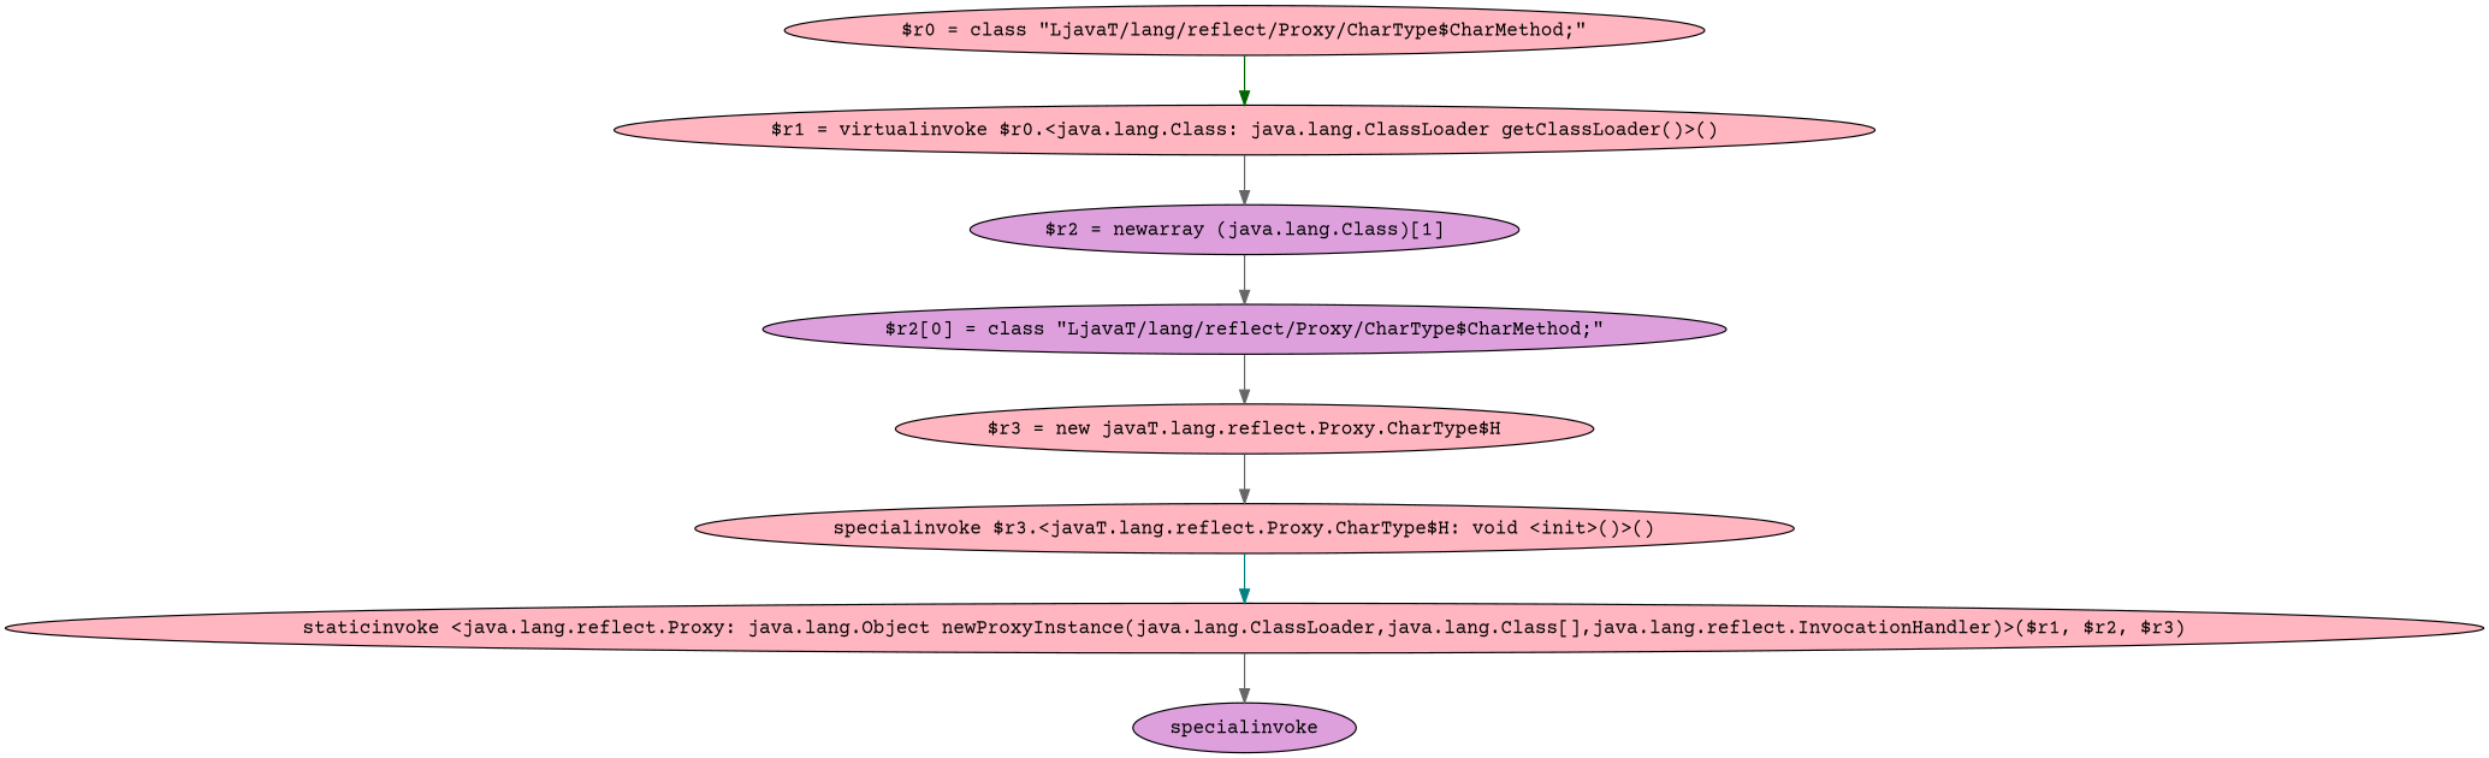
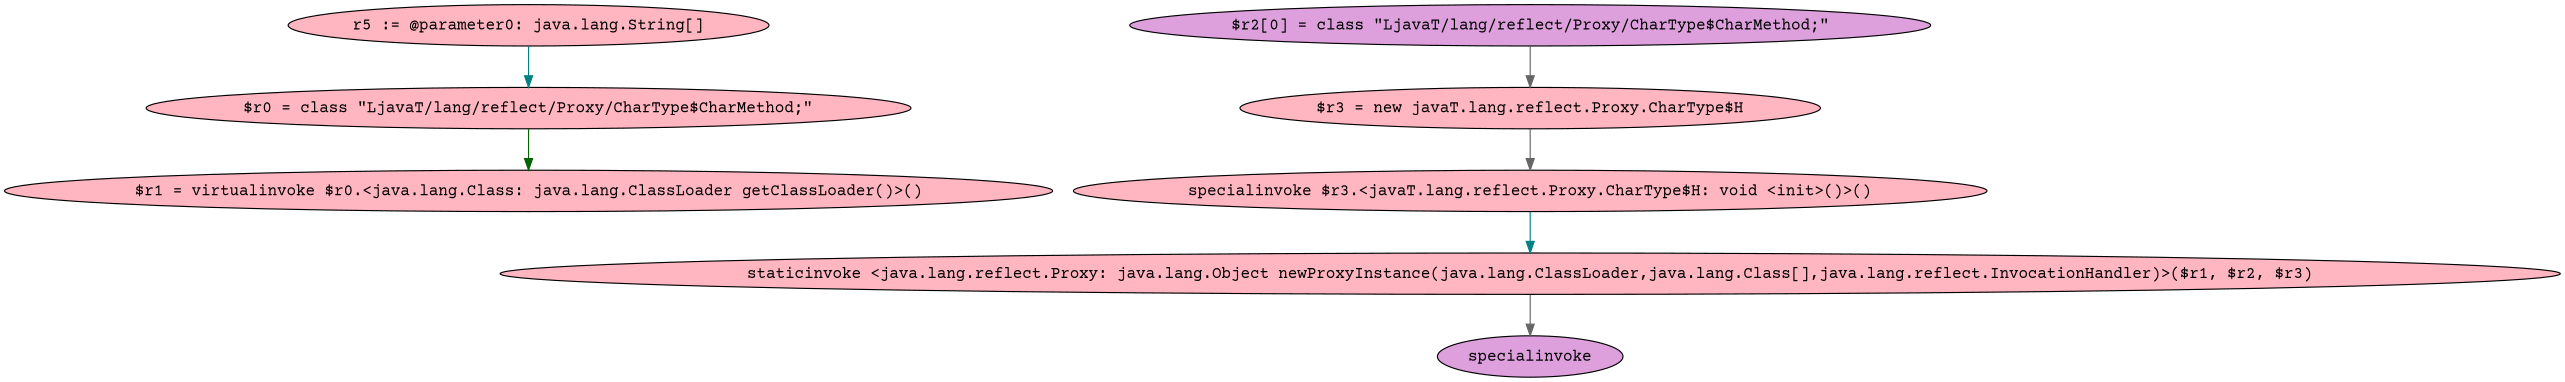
  digraph {
    fontname="Courier Prime"
    node [fillcolor=lightpink fontname="Courier Prime" style=filled]
    edge [color=gray40 fontname="Courier Prime"]
+   "r5 := @parameter0: java.lang.String[]"
    "$r0 = class \"LjavaT/lang/reflect/Proxy/CharType$CharMethod;\""
    "$r1 = virtualinvoke $r0.<java.lang.Class: java.lang.ClassLoader getClassLoader()>()"
-   "$r2 = newarray (java.lang.Class)[1]" [fillcolor=plum]
    "$r2[0] = class \"LjavaT/lang/reflect/Proxy/CharType$CharMethod;\"" [fillcolor=plum]
    "$r3 = new javaT.lang.reflect.Proxy.CharType$H"
    "specialinvoke $r3.<javaT.lang.reflect.Proxy.CharType$H: void <init>()>()"
    "staticinvoke <java.lang.reflect.Proxy: java.lang.Object newProxyInstance(java.lang.ClassLoader,java.lang.Class[],java.lang.reflect.InvocationHandler)>($r1, $r2, $r3)"
    n9 [fillcolor=plum label=specialinvoke]
+   "r5 := @parameter0: java.lang.String[]" -> "$r0 = class \"LjavaT/lang/reflect/Proxy/CharType$CharMethod;\"" [color=teal]
    "$r0 = class \"LjavaT/lang/reflect/Proxy/CharType$CharMethod;\"" -> "$r1 = virtualinvoke $r0.<java.lang.Class: java.lang.ClassLoader getClassLoader()>()" [color=darkgreen]
-   "$r1 = virtualinvoke $r0.<java.lang.Class: java.lang.ClassLoader getClassLoader()>()" -> "$r2 = newarray (java.lang.Class)[1]"
-   "$r2 = newarray (java.lang.Class)[1]" -> "$r2[0] = class \"LjavaT/lang/reflect/Proxy/CharType$CharMethod;\""
    "$r2[0] = class \"LjavaT/lang/reflect/Proxy/CharType$CharMethod;\"" -> "$r3 = new javaT.lang.reflect.Proxy.CharType$H"
    "$r3 = new javaT.lang.reflect.Proxy.CharType$H" -> "specialinvoke $r3.<javaT.lang.reflect.Proxy.CharType$H: void <init>()>()"
    "specialinvoke $r3.<javaT.lang.reflect.Proxy.CharType$H: void <init>()>()" -> "staticinvoke <java.lang.reflect.Proxy: java.lang.Object newProxyInstance(java.lang.ClassLoader,java.lang.Class[],java.lang.reflect.InvocationHandler)>($r1, $r2, $r3)" [color=teal]
    "staticinvoke <java.lang.reflect.Proxy: java.lang.Object newProxyInstance(java.lang.ClassLoader,java.lang.Class[],java.lang.reflect.InvocationHandler)>($r1, $r2, $r3)" -> n9
  }
